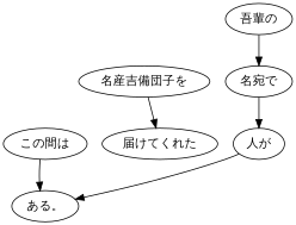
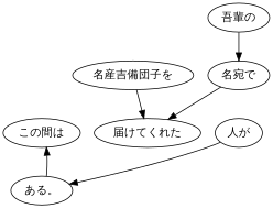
  digraph {
    n1 [label="この間は"]
    n2 [label="ある。"]
    n3 [label="名産吉備団子を"]
    n4 [label="届けてくれた"]
    n5 [label="吾輩の"]
    n6 [label="名宛で"]
    n7 [label="人が"]
-   n1 -> n2
+   n2 -> n1
    n3 -> n4
    n5 -> n6
-   n6 -> n7
+   n6 -> n4
    n7 -> n2
  }
